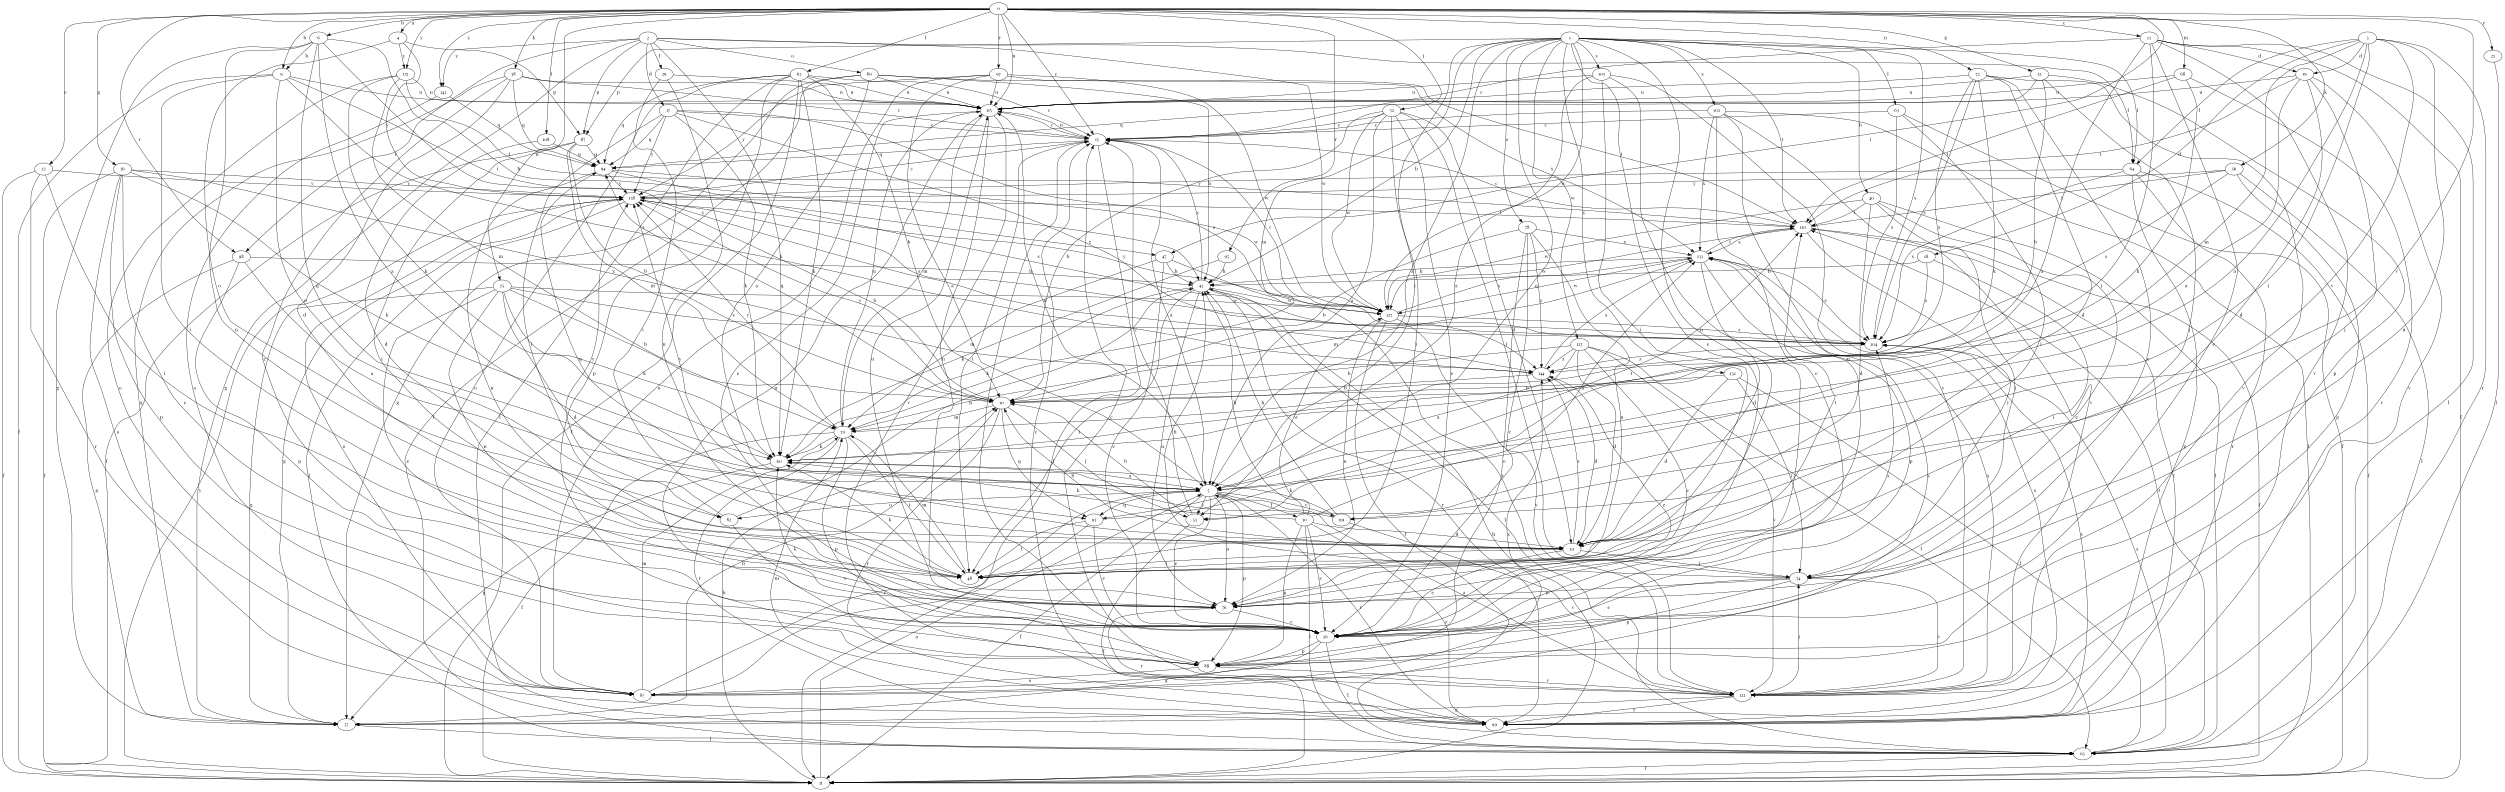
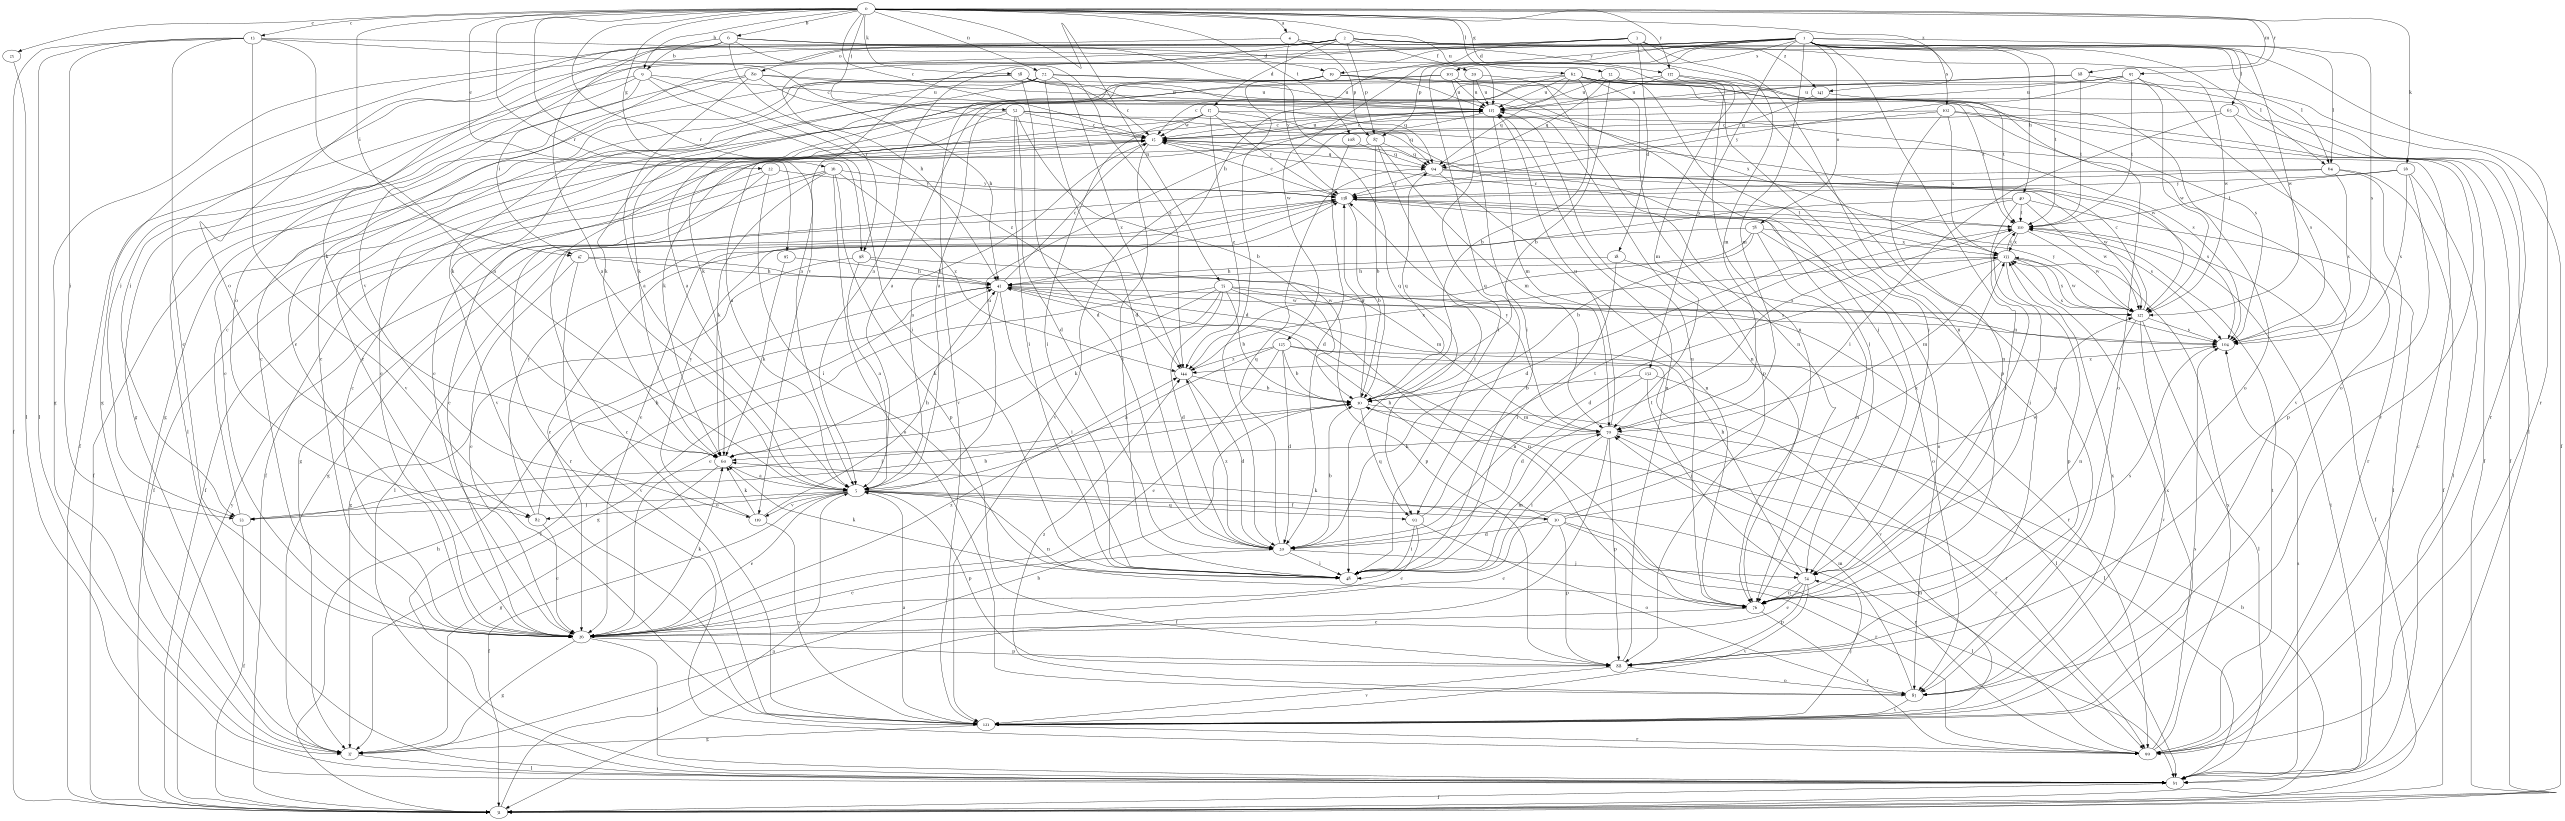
  strict digraph {
    fontname="Playfair Display"
    node [fontname="Playfair Display"]
    edge [fontname="Playfair Display"]
    0
    4
    6
    9
    13
    15
    22
    25
    32
    36
    47
    52
    56
    58
    62
    68
    72
    75
    95
    97
    98
    108
    115
    119
    137
    143
    87
    82
    138
    5
    43
    76
    93
    37
    144
    31
    48
    26
    53
    19
    65
    121
    94
    99
    88
    10
    54
    60
    83
    70
    127
    20
    104
    110
    1
    40
    63
    64
    78
    102
    103
    125
    132
    30
    133
    2
    17
    29
    80
    3
    18
    0 -> 4 [label=a]
    0 -> 6 [label=b]
    0 -> 9 [label=b]
    0 -> 13 [label=c]
    0 -> 15 [label=c]
    0 -> 22 [label=e]
    0 -> 25 [label=e]
    0 -> 32 [label=g]
    0 -> 36 [label=g]
    0 -> 47 [label=i]
    0 -> 52 [label=j]
    0 -> 56 [label=k]
    0 -> 58 [label=k]
    0 -> 62 [label=l]
    0 -> 68 [label=m]
    0 -> 72 [label=n]
    0 -> 75 [label=n]
    0 -> 95 [label=r]
    0 -> 97 [label=r]
    0 -> 98 [label=r]
    0 -> 108 [label=t]
    0 -> 115 [label=u]
    0 -> 119 [label=v]
    0 -> 137 [label=y]
    0 -> 143 [label=z]
    4 -> 137 [label=y]
    4 -> 87 [label=p]
    4 -> 82 [label=o]
    4 -> 138 [label=y]
    6 -> 9 [label=b]
    6 -> 5 [label=a]
    6 -> 43 [label=h]
    6 -> 76 [label=n]
    6 -> 93 [label=q]
    6 -> 37 [label=g]
    6 -> 144 [label=z]
    9 -> 47 [label=i]
    9 -> 115 [label=u]
    9 -> 82 [label=o]
    9 -> 144 [label=z]
    9 -> 31 [label=f]
    9 -> 48 [label=i]
    13 -> 15 [label=c]
    13 -> 5 [label=a]
    13 -> 31 [label=f]
    13 -> 26 [label=e]
    13 -> 53 [label=j]
    13 -> 19 [label=d]
    13 -> 65 [label=l]
    13 -> 121 [label=v]
    15 -> 115 [label=u]
    15 -> 5 [label=a]
    15 -> 31 [label=f]
    15 -> 48 [label=i]
    15 -> 94 [label=q]
    22 -> 138 [label=y]
    22 -> 31 [label=f]
    22 -> 48 [label=i]
    22 -> 99 [label=r]
    25 -> 65 [label=l]
    32 -> 115 [label=u]
    32 -> 94 [label=q]
    32 -> 88 [label=p]
    32 -> 10 [label=b]
    32 -> 54 [label=j]
    36 -> 138 [label=y]
    36 -> 144 [label=z]
    36 -> 31 [label=f]
    36 -> 26 [label=e]
    36 -> 88 [label=p]
    36 -> 60 [label=k]
    36 -> 83 [label=o]
    47 -> 43 [label=h]
    47 -> 26 [label=e]
    47 -> 121 [label=v]
    47 -> 70 [label=m]
    52 -> 15 [label=c]
    52 -> 5 [label=a]
    52 -> 48 [label=i]
    52 -> 26 [label=e]
    52 -> 10 [label=b]
    52 -> 54 [label=j]
    52 -> 127 [label=w]
    52 -> 20 [label=d]
    56 -> 138 [label=y]
    56 -> 65 [label=l]
    56 -> 88 [label=p]
    56 -> 104 [label=s]
    56 -> 110 [label=t]
    58 -> 15 [label=c]
    58 -> 115 [label=u]
    58 -> 37 [label=g]
    58 -> 26 [label=e]
    58 -> 94 [label=q]
    58 -> 20 [label=d]
    62 -> 15 [label=c]
    62 -> 115 [label=u]
    62 -> 31 [label=f]
    62 -> 65 [label=l]
    62 -> 94 [label=q]
    62 -> 88 [label=p]
    62 -> 10 [label=b]
    62 -> 60 [label=k]
    62 -> 83 [label=o]
    68 -> 115 [label=u]
    68 -> 99 [label=r]
    68 -> 60 [label=k]
    68 -> 110 [label=t]
    72 -> 115 [label=u]
    72 -> 144 [label=z]
    72 -> 26 [label=e]
    72 -> 121 [label=v]
    72 -> 60 [label=k]
    72 -> 20 [label=d]
    72 -> 104 [label=s]
    75 -> 76 [label=n]
    75 -> 37 [label=g]
    75 -> 26 [label=e]
    75 -> 10 [label=b]
    75 -> 60 [label=k]
    75 -> 127 [label=w]
    75 -> 20 [label=d]
    75 -> 104 [label=s]
    95 -> 43 [label=h]
    95 -> 60 [label=k]
    97 -> 115 [label=u]
    97 -> 138 [label=y]
    97 -> 5 [label=a]
    97 -> 83 [label=o]
    97 -> 127 [label=w]
    97 -> 110 [label=t]
    98 -> 5 [label=a]
    98 -> 43 [label=h]
    98 -> 37 [label=g]
    98 -> 88 [label=p]
    108 -> 94 [label=q]
    108 -> 20 [label=d]
    115 -> 15 [label=c]
    115 -> 76 [label=n]
    115 -> 26 [label=e]
    115 -> 121 [label=v]
    115 -> 70 [label=m]
    119 -> 138 [label=y]
    119 -> 43 [label=h]
    119 -> 121 [label=v]
    119 -> 60 [label=k]
    137 -> 115 [label=u]
    137 -> 60 [label=k]
    137 -> 83 [label=o]
    137 -> 70 [label=m]
    137 -> 110 [label=t]
    143 -> 94 [label=q]
    143 -> 83 [label=o]
    87 -> 31 [label=f]
    87 -> 48 [label=i]
    87 -> 94 [label=q]
    87 -> 10 [label=b]
    87 -> 70 [label=m]
    82 -> 138 [label=y]
    82 -> 43 [label=h]
    82 -> 26 [label=e]
    138 -> 15 [label=c]
    138 -> 37 [label=g]
    138 -> 65 [label=l]
    138 -> 10 [label=b]
    138 -> 83 [label=o]
    138 -> 104 [label=s]
    138 -> 110 [label=t]
    5 -> 115 [label=u]
    5 -> 119 [label=v]
    5 -> 82 [label=o]
    5 -> 76 [label=n]
    5 -> 93 [label=q]
    5 -> 31 [label=f]
    5 -> 26 [label=e]
    5 -> 53 [label=j]
    5 -> 99 [label=r]
    5 -> 88 [label=p]
    5 -> 30 [label=f]
    43 -> 15 [label=c]
    43 -> 76 [label=n]
    43 -> 48 [label=i]
    43 -> 65 [label=l]
    43 -> 99 [label=r]
    43 -> 60 [label=k]
    43 -> 127 [label=w]
    76 -> 115 [label=u]
    76 -> 26 [label=e]
    76 -> 99 [label=r]
    76 -> 104 [label=s]
    93 -> 48 [label=i]
    93 -> 26 [label=e]
    93 -> 83 [label=o]
    93 -> 110 [label=t]
    37 -> 65 [label=l]
    37 -> 10 [label=b]
    144 -> 10 [label=b]
    144 -> 20 [label=d]
    144 -> 133 [label=x]
    31 -> 138 [label=y]
    31 -> 5 [label=a]
    31 -> 43 [label=h]
    31 -> 10 [label=b]
    48 -> 60 [label=k]
    48 -> 70 [label=m]
    48 -> 110 [label=t]
    26 -> 15 [label=c]
    26 -> 37 [label=g]
    26 -> 144 [label=z]
    26 -> 65 [label=l]
    26 -> 88 [label=p]
    26 -> 60 [label=k]
    53 -> 15 [label=c]
    53 -> 31 [label=f]
    53 -> 10 [label=b]
    19 -> 115 [label=u]
    19 -> 5 [label=a]
    19 -> 121 [label=v]
    19 -> 54 [label=j]
    19 -> 20 [label=d]
    19 -> 110 [label=t]
    65 -> 31 [label=f]
    65 -> 104 [label=s]
    65 -> 110 [label=t]
    121 -> 15 [label=c]
    121 -> 5 [label=a]
    121 -> 37 [label=g]
    121 -> 99 [label=r]
    121 -> 54 [label=j]
    121 -> 133 [label=x]
    94 -> 138 [label=y]
    94 -> 76 [label=n]
    94 -> 127 [label=w]
    94 -> 104 [label=s]
    99 -> 15 [label=c]
    99 -> 70 [label=m]
    99 -> 104 [label=s]
    99 -> 110 [label=t]
    99 -> 133 [label=x]
    88 -> 115 [label=u]
    88 -> 121 [label=v]
    88 -> 83 [label=o]
    10 -> 138 [label=y]
    10 -> 93 [label=q]
    10 -> 53 [label=j]
    10 -> 94 [label=q]
    10 -> 99 [label=r]
    10 -> 70 [label=m]
    54 -> 43 [label=h]
    54 -> 76 [label=n]
    54 -> 26 [label=e]
    54 -> 121 [label=v]
    54 -> 88 [label=p]
    60 -> 5 [label=a]
    60 -> 37 [label=g]
    83 -> 144 [label=z]
-   83 -> 5 [label=v]
+   83 -> 121 [label=v]
    83 -> 70 [label=m]
    83 -> 133 [label=x]
    70 -> 115 [label=u]
    70 -> 138 [label=y]
    70 -> 31 [label=f]
    70 -> 48 [label=i]
    70 -> 99 [label=r]
    70 -> 88 [label=p]
    70 -> 60 [label=k]
    127 -> 15 [label=c]
    127 -> 138 [label=y]
    127 -> 76 [label=n]
    127 -> 65 [label=l]
    127 -> 121 [label=v]
    127 -> 104 [label=s]
    127 -> 133 [label=x]
    20 -> 144 [label=z]
    20 -> 48 [label=i]
    20 -> 26 [label=e]
    20 -> 94 [label=q]
    20 -> 10 [label=b]
    20 -> 54 [label=j]
    104 -> 144 [label=z]
    110 -> 15 [label=c]
    110 -> 31 [label=f]
    110 -> 54 [label=j]
    110 -> 127 [label=w]
    110 -> 133 [label=x]
    1 -> 87 [label=p]
    1 -> 5 [label=a]
    1 -> 43 [label=h]
    1 -> 76 [label=n]
    1 -> 93 [label=q]
    1 -> 26 [label=e]
    1 -> 53 [label=j]
    1 -> 70 [label=m]
    1 -> 127 [label=w]
    1 -> 104 [label=s]
    1 -> 110 [label=t]
    1 -> 40 [label=h]
    1 -> 63 [label=l]
    1 -> 64 [label=l]
    1 -> 78 [label=o]
    1 -> 102 [label=s]
    1 -> 103 [label=s]
    1 -> 125 [label=w]
    1 -> 132 [label=x]
    40 -> 26 [label=e]
    40 -> 65 [label=l]
    40 -> 54 [label=j]
    40 -> 127 [label=w]
    40 -> 20 [label=d]
    40 -> 110 [label=t]
    63 -> 15 [label=c]
    63 -> 31 [label=f]
    63 -> 48 [label=i]
    63 -> 104 [label=s]
    64 -> 138 [label=y]
    64 -> 37 [label=g]
    64 -> 31 [label=f]
    64 -> 99 [label=r]
    64 -> 104 [label=s]
    78 -> 76 [label=n]
    78 -> 144 [label=z]
    78 -> 26 [label=e]
    78 -> 10 [label=b]
    78 -> 83 [label=o]
    78 -> 133 [label=x]
    102 -> 15 [label=c]
    102 -> 76 [label=n]
    102 -> 31 [label=f]
    102 -> 26 [label=e]
    102 -> 121 [label=v]
    102 -> 133 [label=x]
    103 -> 115 [label=u]
    103 -> 5 [label=a]
    103 -> 48 [label=i]
    103 -> 26 [label=e]
    103 -> 121 [label=v]
    125 -> 5 [label=a]
    125 -> 144 [label=z]
    125 -> 26 [label=e]
    125 -> 65 [label=l]
    125 -> 121 [label=v]
    125 -> 10 [label=b]
    125 -> 20 [label=d]
    132 -> 65 [label=l]
    132 -> 10 [label=b]
    132 -> 54 [label=j]
    132 -> 20 [label=d]
    30 -> 43 [label=h]
    30 -> 26 [label=e]
    30 -> 65 [label=l]
    30 -> 99 [label=r]
    30 -> 88 [label=p]
    30 -> 60 [label=k]
    30 -> 127 [label=w]
    30 -> 20 [label=d]
    30 -> 133 [label=x]
    133 -> 43 [label=h]
    133 -> 88 [label=p]
    133 -> 70 [label=m]
    133 -> 127 [label=w]
    133 -> 20 [label=d]
    133 -> 104 [label=s]
    133 -> 110 [label=t]
    2 -> 98 [label=r]
    2 -> 143 [label=z]
    2 -> 87 [label=p]
    2 -> 37 [label=g]
    2 -> 60 [label=k]
    2 -> 127 [label=w]
    2 -> 64 [label=l]
    2 -> 17 [label=d]
    2 -> 29 [label=f]
    2 -> 80 [label=o]
-   17 -> 15 [label=c]
+   17 -> 15 [label=w]
    17 -> 138 [label=y]
    17 -> 144 [label=z]
    17 -> 48 [label=i]
    17 -> 94 [label=q]
    17 -> 60 [label=k]
    17 -> 104 [label=s]
    29 -> 115 [label=u]
    29 -> 76 [label=n]
    29 -> 48 [label=i]
    80 -> 115 [label=u]
    80 -> 5 [label=a]
    80 -> 43 [label=h]
    80 -> 37 [label=g]
    80 -> 65 [label=l]
    80 -> 133 [label=x]
    3 -> 119 [label=v]
    3 -> 5 [label=a]
    3 -> 76 [label=n]
    3 -> 53 [label=j]
    3 -> 19 [label=d]
    3 -> 99 [label=r]
    3 -> 70 [label=m]
    3 -> 64 [label=l]
    3 -> 18 [label=d]
    18 -> 43 [label=h]
    18 -> 48 [label=i]
    18 -> 104 [label=s]
  }
